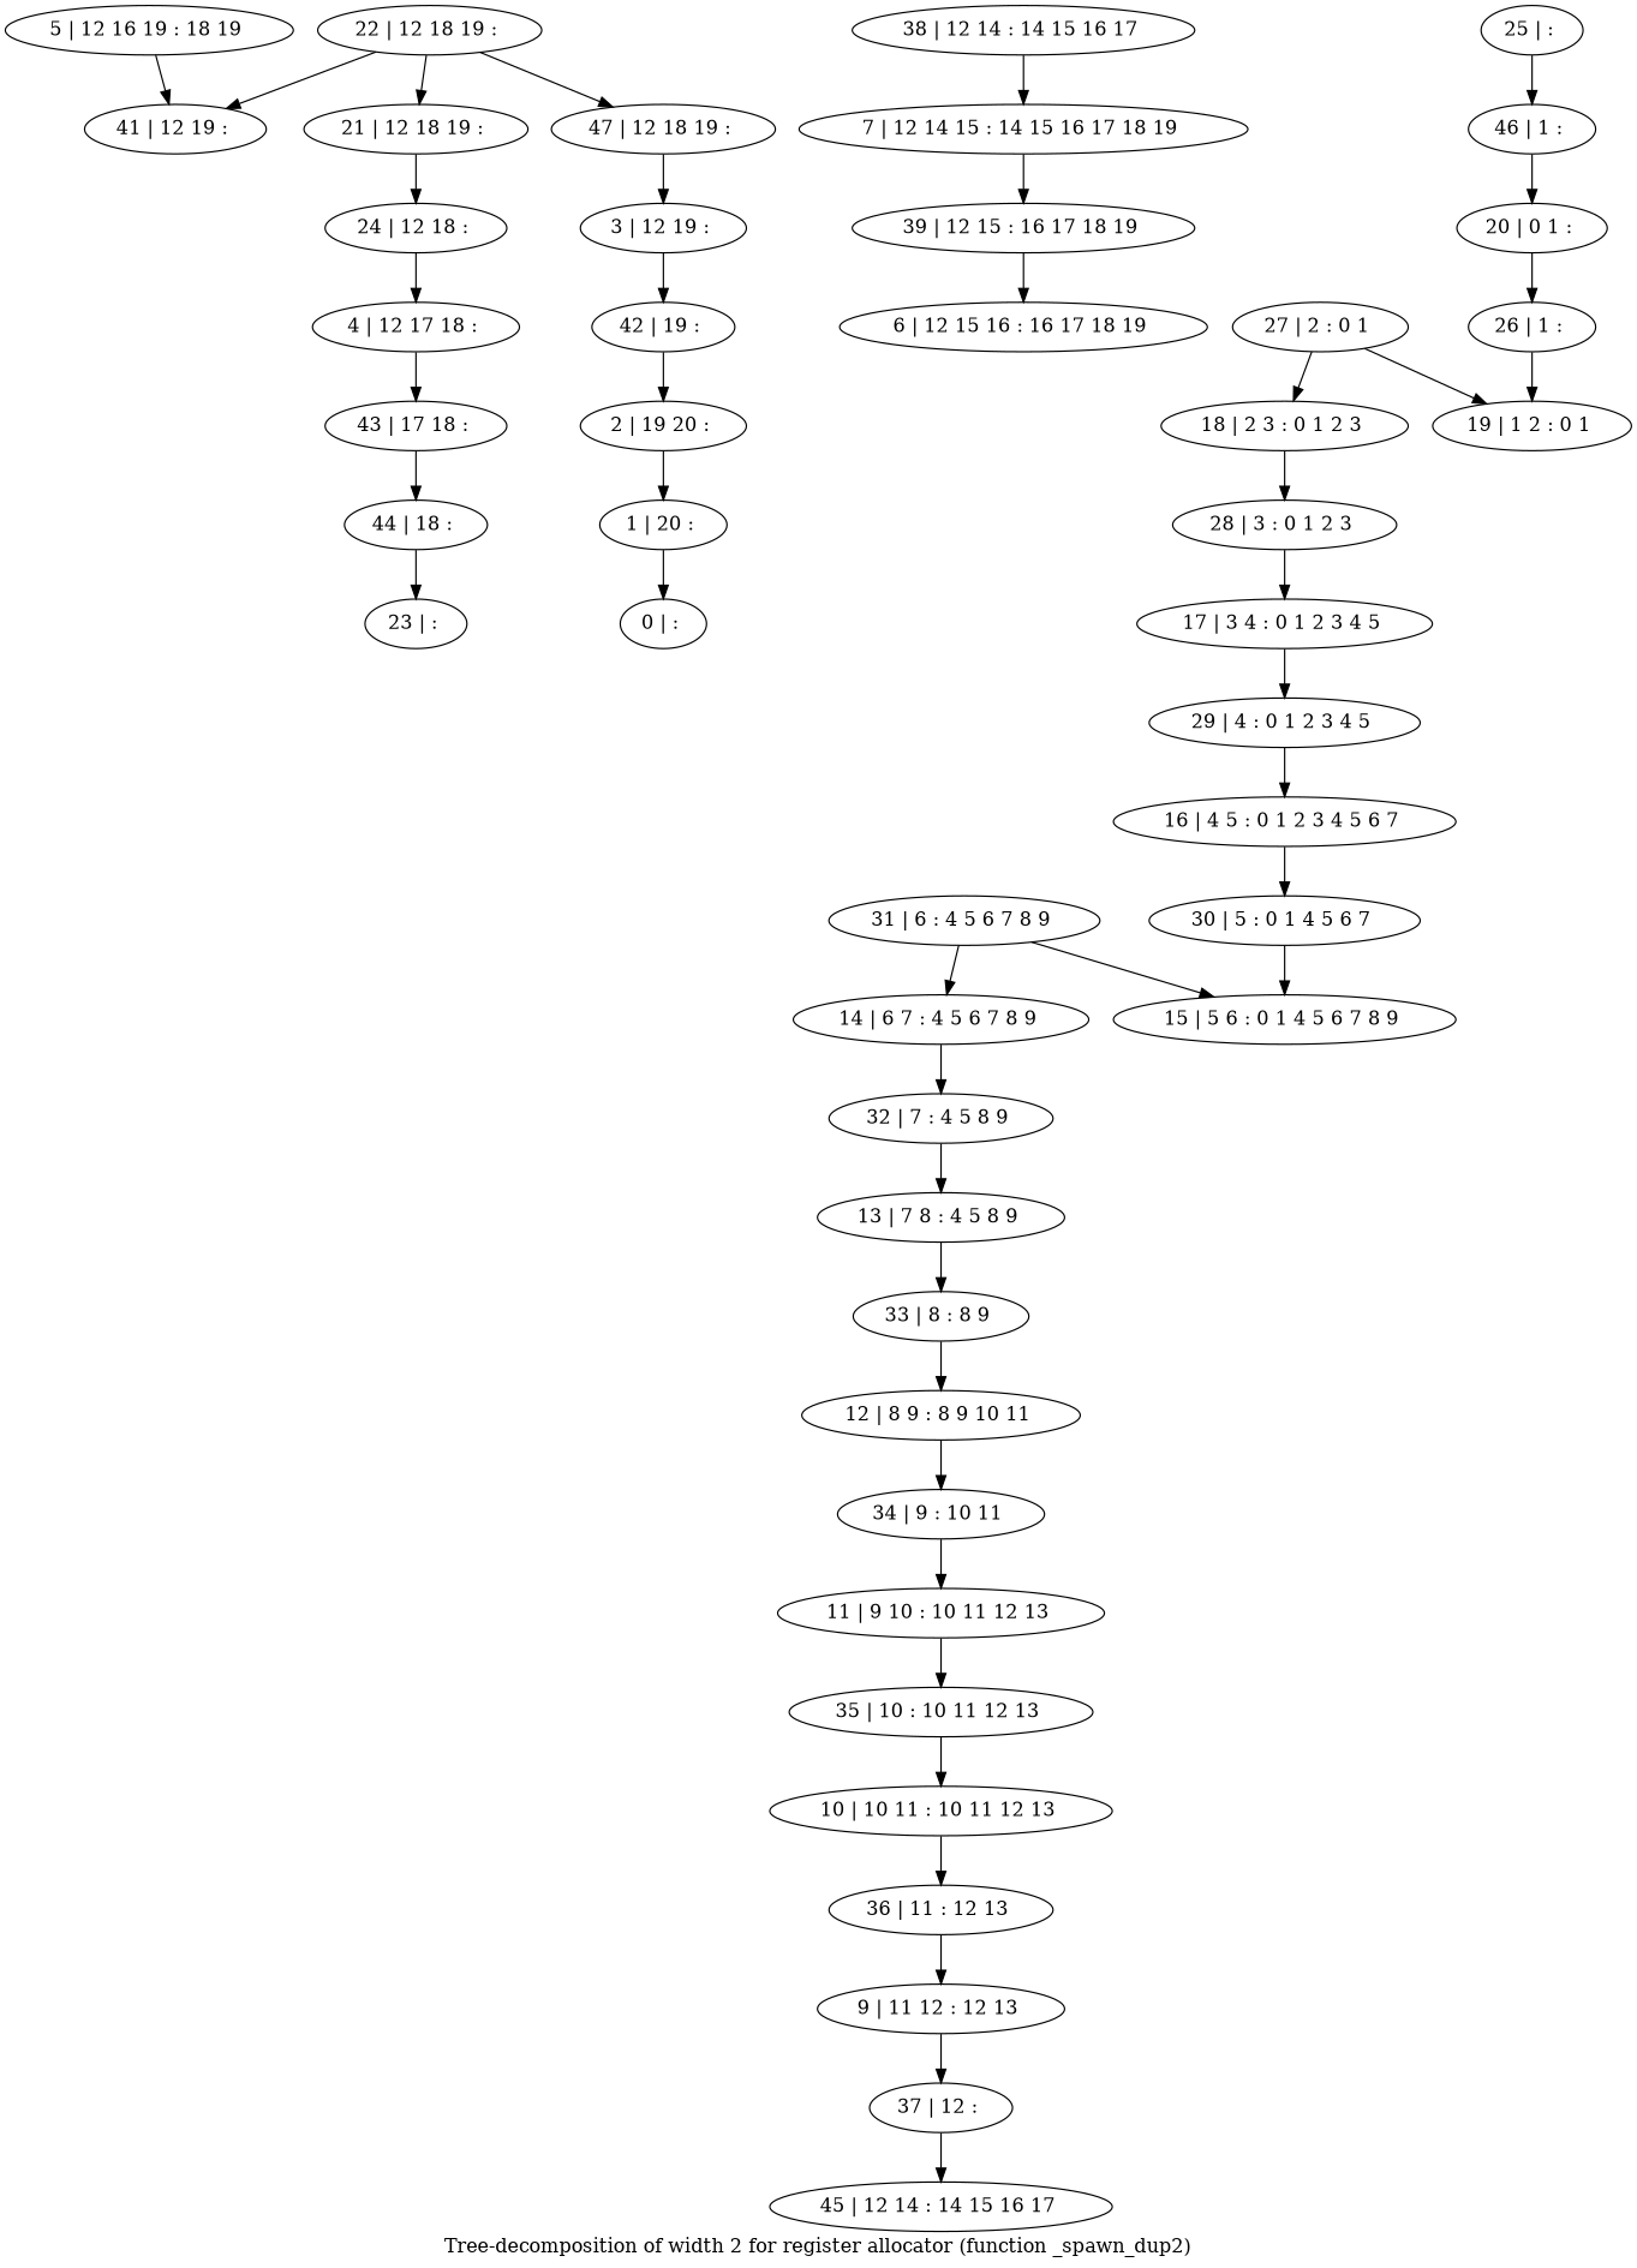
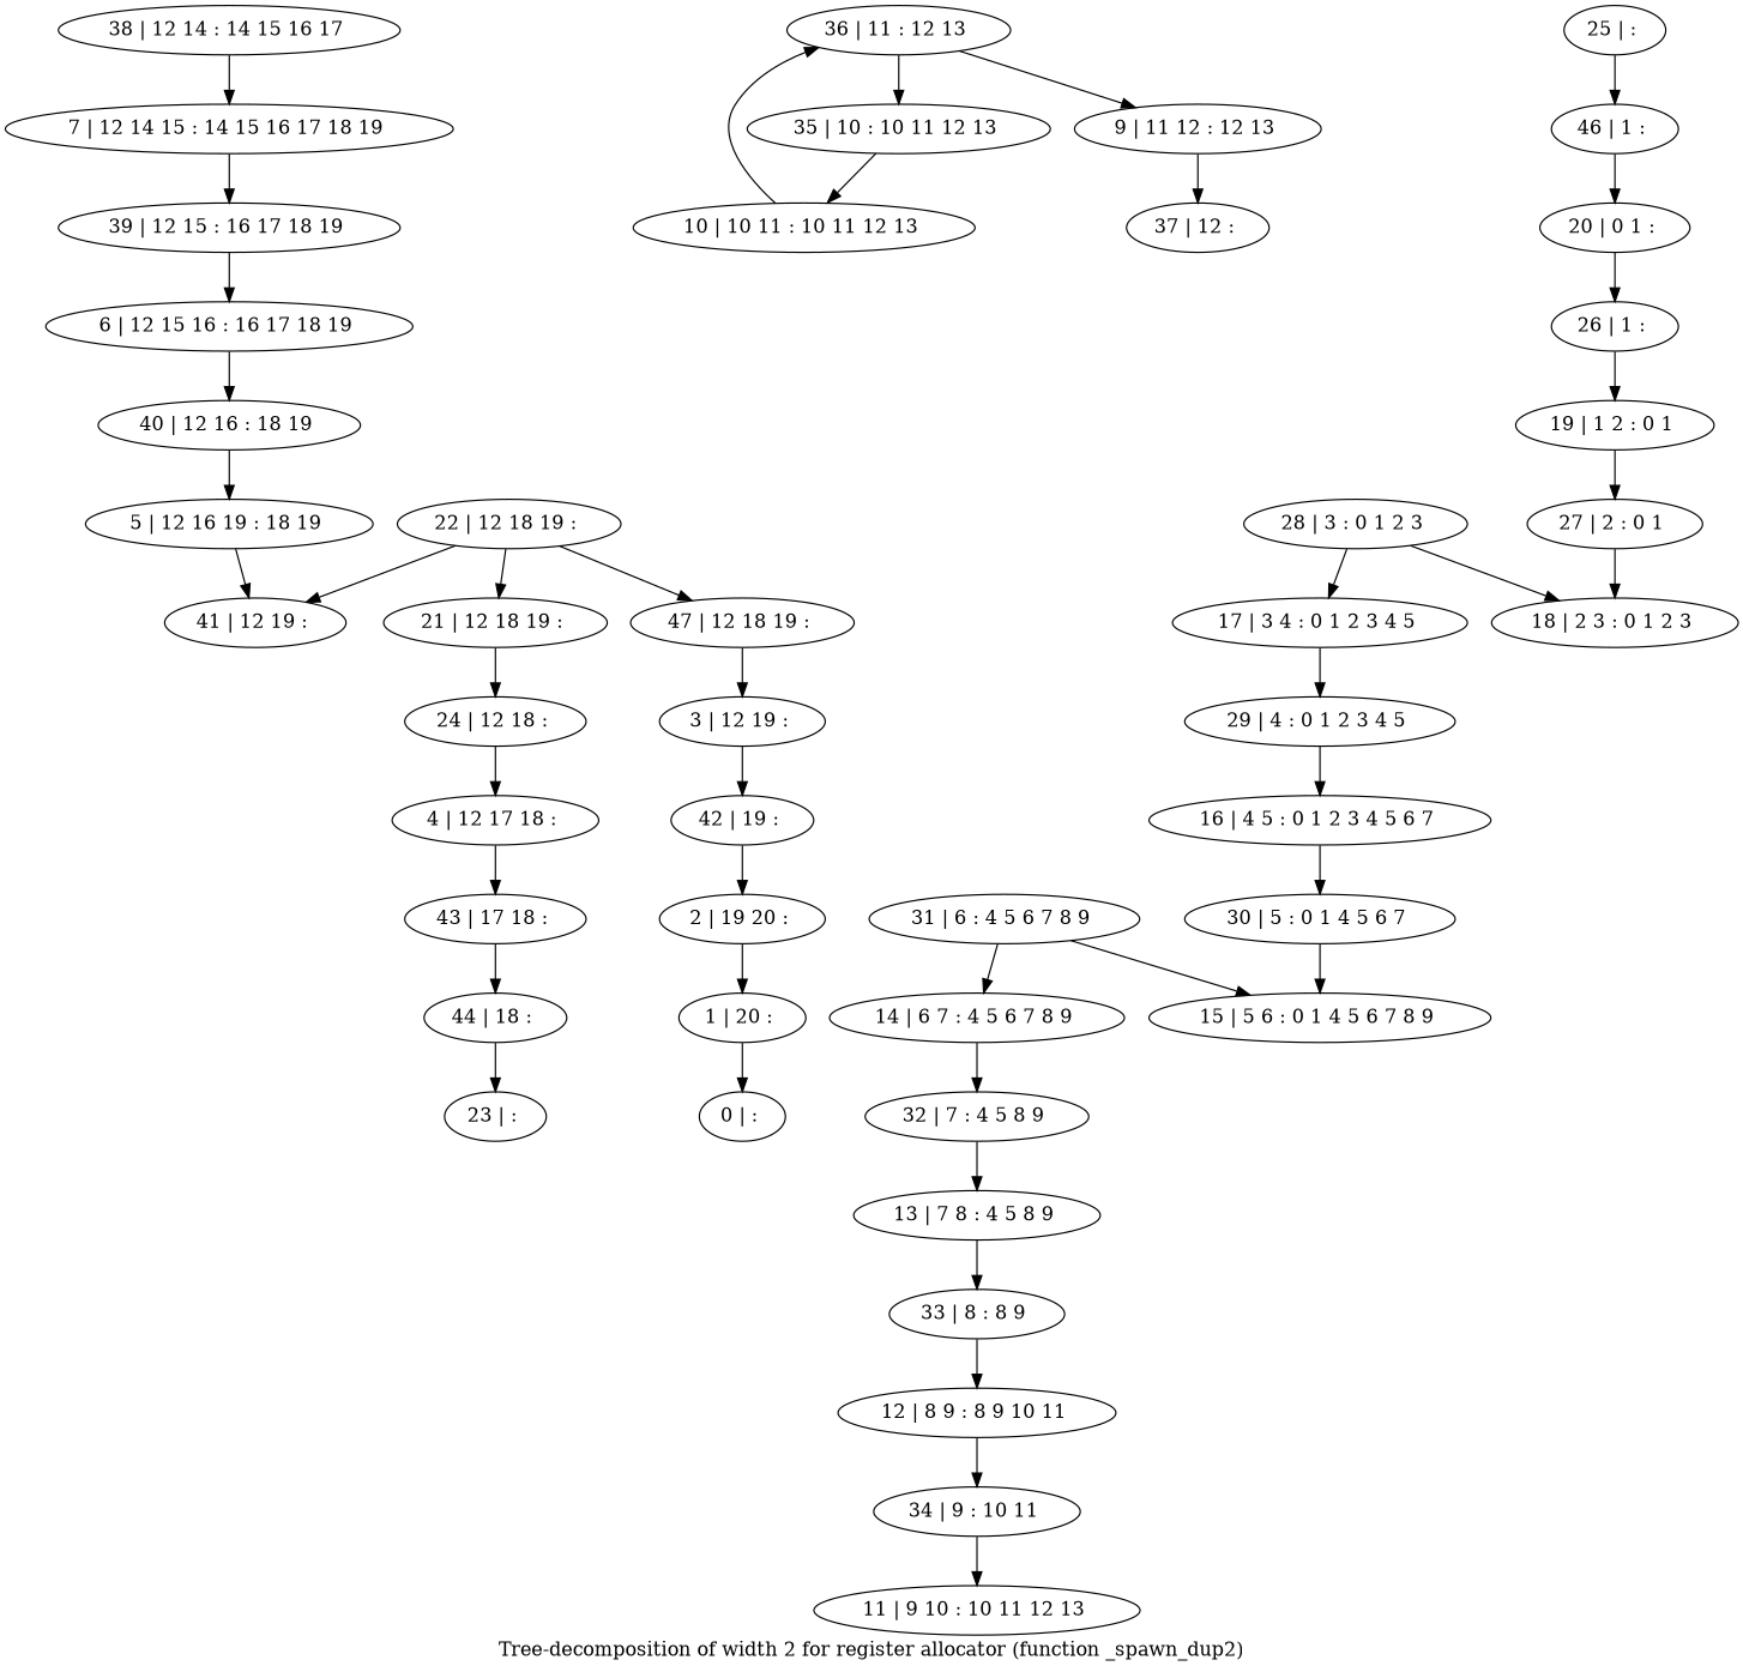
  digraph {
    label="Tree-decomposition of width 2 for register allocator (function _spawn_dup2)"
    n1 [label="0 | : "]
    n2 [label="1 | 20 : "]
    n3 [label="2 | 19 20 : "]
    n4 [label="3 | 12 19 : "]
    n5 [label="42 | 19 : "]
    n6 [label="4 | 12 17 18 : "]
    n7 [label="43 | 17 18 : "]
    n8 [label="44 | 18 : "]
    n9 [label="5 | 12 16 19 : 18 19 "]
    n10 [label="41 | 12 19 : "]
    n11 [label="6 | 12 15 16 : 16 17 18 19 "]
+   n12 [label="40 | 12 16 : 18 19 "]
    n13 [label="7 | 12 14 15 : 14 15 16 17 18 19 "]
    n14 [label="39 | 12 15 : 16 17 18 19 "]
    n15 [label="38 | 12 14 : 14 15 16 17 "]
    n16 [label="9 | 11 12 : 12 13 "]
    n17 [label="37 | 12 : "]
-   n18 [label="45 | 12 14 : 14 15 16 17 "]
    n19 [label="10 | 10 11 : 10 11 12 13 "]
    n20 [label="36 | 11 : 12 13 "]
    n21 [label="11 | 9 10 : 10 11 12 13 "]
    n22 [label="35 | 10 : 10 11 12 13 "]
    n23 [label="12 | 8 9 : 8 9 10 11 "]
    n24 [label="34 | 9 : 10 11 "]
    n25 [label="13 | 7 8 : 4 5 8 9 "]
    n26 [label="33 | 8 : 8 9 "]
    n27 [label="14 | 6 7 : 4 5 6 7 8 9 "]
    n28 [label="32 | 7 : 4 5 8 9 "]
    n29 [label="15 | 5 6 : 0 1 4 5 6 7 8 9 "]
    n30 [label="31 | 6 : 4 5 6 7 8 9 "]
    n31 [label="16 | 4 5 : 0 1 2 3 4 5 6 7 "]
    n32 [label="30 | 5 : 0 1 4 5 6 7 "]
    n33 [label="17 | 3 4 : 0 1 2 3 4 5 "]
    n34 [label="29 | 4 : 0 1 2 3 4 5 "]
    n35 [label="18 | 2 3 : 0 1 2 3 "]
    n36 [label="28 | 3 : 0 1 2 3 "]
    n37 [label="19 | 1 2 : 0 1 "]
    n38 [label="27 | 2 : 0 1 "]
    n39 [label="20 | 0 1 : "]
    n40 [label="26 | 1 : "]
    n41 [label="21 | 12 18 19 : "]
    n42 [label="24 | 12 18 : "]
    n43 [label="22 | 12 18 19 : "]
    n44 [label="47 | 12 18 19 : "]
    n45 [label="23 | : "]
    n46 [label="25 | : "]
    n47 [label="46 | 1 : "]
    n2 -> n1
    n3 -> n2
    n4 -> n5
    n5 -> n3
    n6 -> n7
    n7 -> n8
    n8 -> n45
    n9 -> n10
+   n11 -> n12
+   n12 -> n9
    n13 -> n14
    n14 -> n11
    n15 -> n13
    n16 -> n17
-   n17 -> n18
    n19 -> n20
    n20 -> n16
-   n21 -> n22
+   n20 -> n22
    n22 -> n19
    n23 -> n24
    n24 -> n21
    n25 -> n26
    n26 -> n23
    n27 -> n28
    n28 -> n25
    n30 -> n27
    n30 -> n29
    n31 -> n32
    n32 -> n29
    n33 -> n34
    n34 -> n31
-   n35 -> n36
+   n36 -> n35
    n36 -> n33
-   n38 -> n37
+   n37 -> n38
    n38 -> n35
    n39 -> n40
    n40 -> n37
    n41 -> n42
    n42 -> n6
    n43 -> n10
    n43 -> n41
    n43 -> n44
    n44 -> n4
    n46 -> n47
    n47 -> n39
  }
